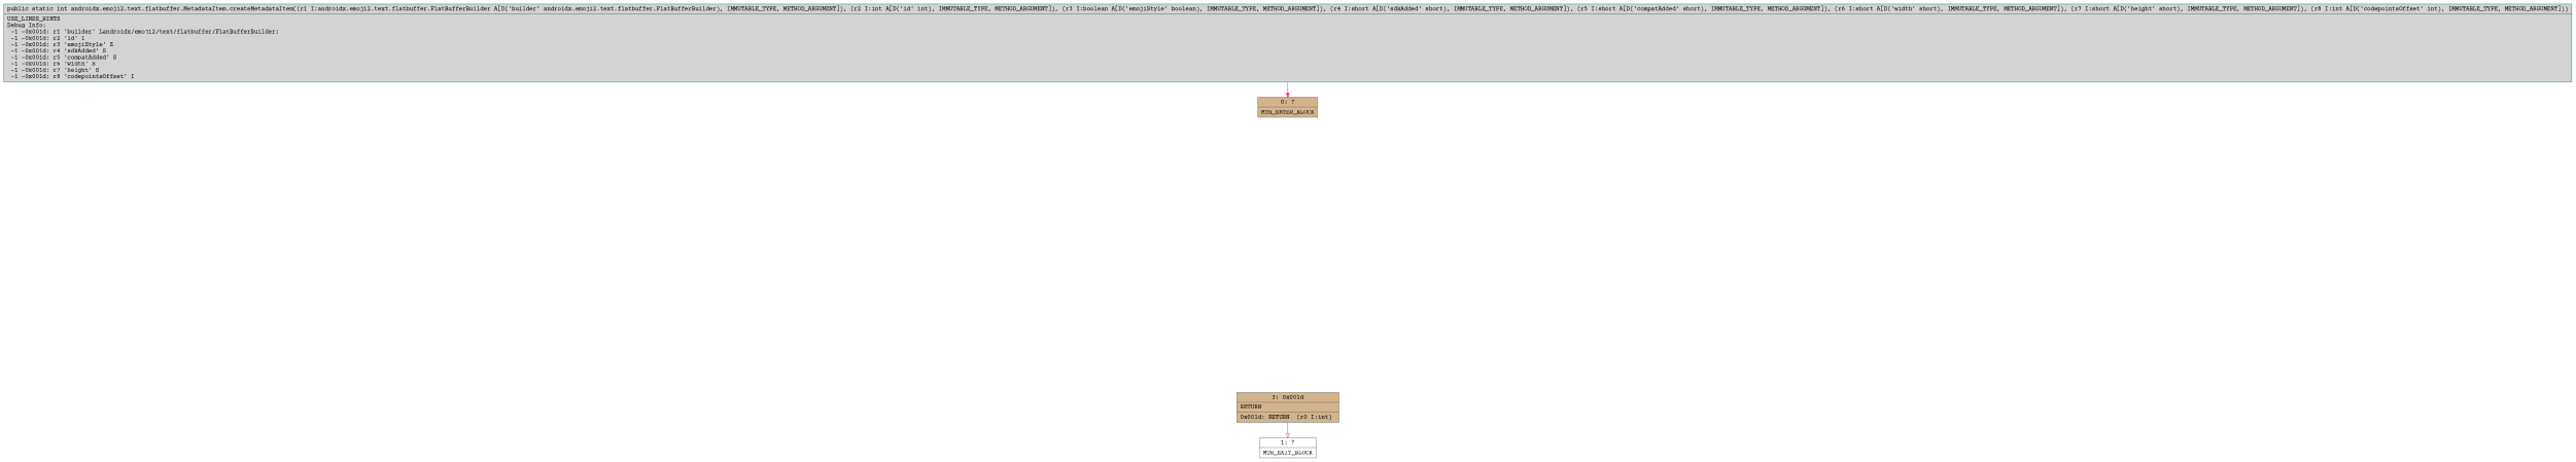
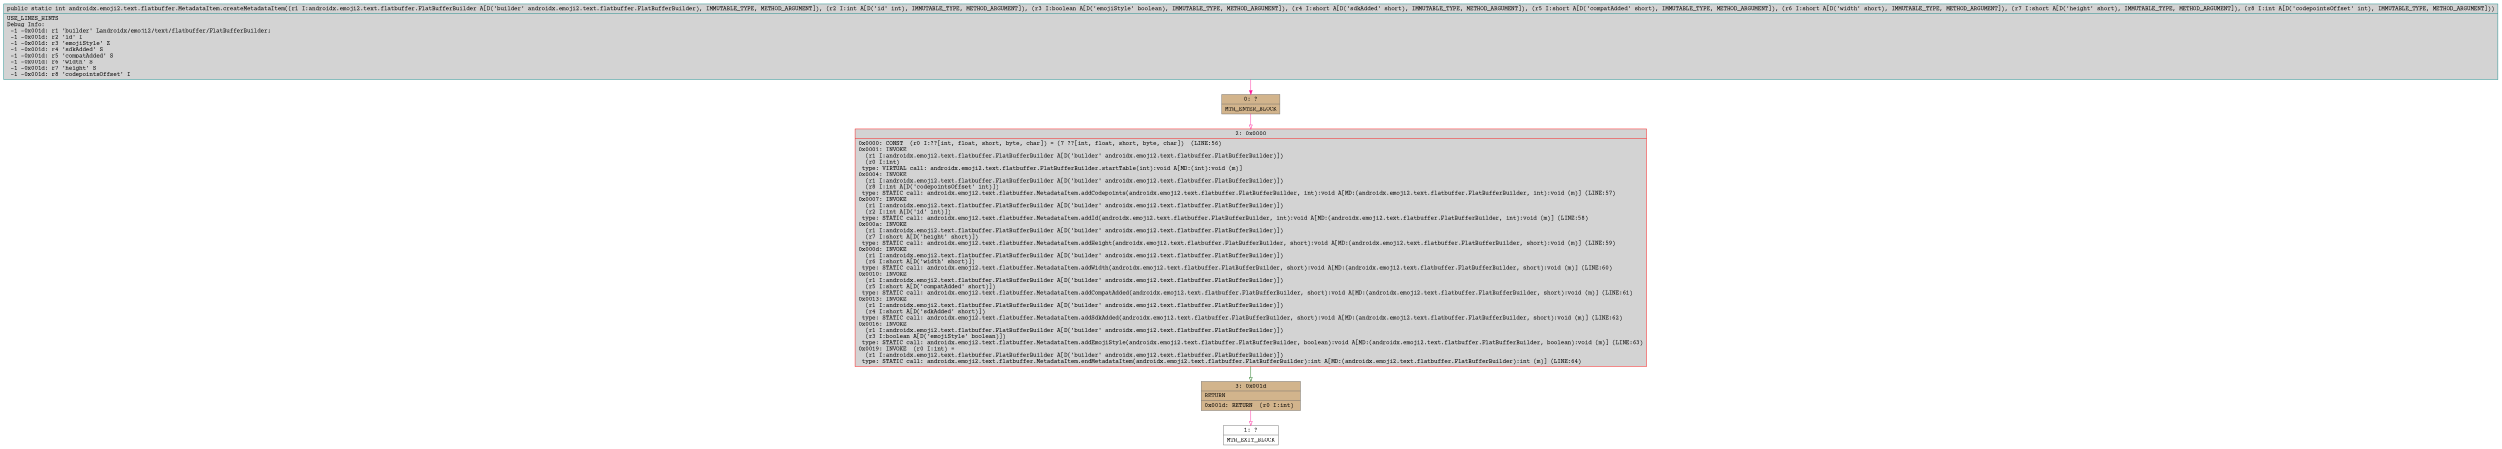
  digraph {
    fontname="Courier Prime"
    node [color=gray40 fillcolor=tan fontname="Courier Prime" shape=record style=filled]
    edge [arrowhead=onormal color=deeppink fontname="Courier Prime"]
    n1 [label="{0\:\ ?|MTH_ENTER_BLOCK\l}"]
+   n2 [color=red fillcolor=lightgrey label="{2\:\ 0x0000|0x0000: CONST  (r0 I:??[int, float, short, byte, char]) = (7 ??[int, float, short, byte, char])  (LINE:56)\l0x0001: INVOKE  \l  (r1 I:androidx.emoji2.text.flatbuffer.FlatBufferBuilder A[D('builder' androidx.emoji2.text.flatbuffer.FlatBufferBuilder)])\l  (r0 I:int)\l type: VIRTUAL call: androidx.emoji2.text.flatbuffer.FlatBufferBuilder.startTable(int):void A[MD:(int):void (m)]\l0x0004: INVOKE  \l  (r1 I:androidx.emoji2.text.flatbuffer.FlatBufferBuilder A[D('builder' androidx.emoji2.text.flatbuffer.FlatBufferBuilder)])\l  (r8 I:int A[D('codepointsOffset' int)])\l type: STATIC call: androidx.emoji2.text.flatbuffer.MetadataItem.addCodepoints(androidx.emoji2.text.flatbuffer.FlatBufferBuilder, int):void A[MD:(androidx.emoji2.text.flatbuffer.FlatBufferBuilder, int):void (m)] (LINE:57)\l0x0007: INVOKE  \l  (r1 I:androidx.emoji2.text.flatbuffer.FlatBufferBuilder A[D('builder' androidx.emoji2.text.flatbuffer.FlatBufferBuilder)])\l  (r2 I:int A[D('id' int)])\l type: STATIC call: androidx.emoji2.text.flatbuffer.MetadataItem.addId(androidx.emoji2.text.flatbuffer.FlatBufferBuilder, int):void A[MD:(androidx.emoji2.text.flatbuffer.FlatBufferBuilder, int):void (m)] (LINE:58)\l0x000a: INVOKE  \l  (r1 I:androidx.emoji2.text.flatbuffer.FlatBufferBuilder A[D('builder' androidx.emoji2.text.flatbuffer.FlatBufferBuilder)])\l  (r7 I:short A[D('height' short)])\l type: STATIC call: androidx.emoji2.text.flatbuffer.MetadataItem.addHeight(androidx.emoji2.text.flatbuffer.FlatBufferBuilder, short):void A[MD:(androidx.emoji2.text.flatbuffer.FlatBufferBuilder, short):void (m)] (LINE:59)\l0x000d: INVOKE  \l  (r1 I:androidx.emoji2.text.flatbuffer.FlatBufferBuilder A[D('builder' androidx.emoji2.text.flatbuffer.FlatBufferBuilder)])\l  (r6 I:short A[D('width' short)])\l type: STATIC call: androidx.emoji2.text.flatbuffer.MetadataItem.addWidth(androidx.emoji2.text.flatbuffer.FlatBufferBuilder, short):void A[MD:(androidx.emoji2.text.flatbuffer.FlatBufferBuilder, short):void (m)] (LINE:60)\l0x0010: INVOKE  \l  (r1 I:androidx.emoji2.text.flatbuffer.FlatBufferBuilder A[D('builder' androidx.emoji2.text.flatbuffer.FlatBufferBuilder)])\l  (r5 I:short A[D('compatAdded' short)])\l type: STATIC call: androidx.emoji2.text.flatbuffer.MetadataItem.addCompatAdded(androidx.emoji2.text.flatbuffer.FlatBufferBuilder, short):void A[MD:(androidx.emoji2.text.flatbuffer.FlatBufferBuilder, short):void (m)] (LINE:61)\l0x0013: INVOKE  \l  (r1 I:androidx.emoji2.text.flatbuffer.FlatBufferBuilder A[D('builder' androidx.emoji2.text.flatbuffer.FlatBufferBuilder)])\l  (r4 I:short A[D('sdkAdded' short)])\l type: STATIC call: androidx.emoji2.text.flatbuffer.MetadataItem.addSdkAdded(androidx.emoji2.text.flatbuffer.FlatBufferBuilder, short):void A[MD:(androidx.emoji2.text.flatbuffer.FlatBufferBuilder, short):void (m)] (LINE:62)\l0x0016: INVOKE  \l  (r1 I:androidx.emoji2.text.flatbuffer.FlatBufferBuilder A[D('builder' androidx.emoji2.text.flatbuffer.FlatBufferBuilder)])\l  (r3 I:boolean A[D('emojiStyle' boolean)])\l type: STATIC call: androidx.emoji2.text.flatbuffer.MetadataItem.addEmojiStyle(androidx.emoji2.text.flatbuffer.FlatBufferBuilder, boolean):void A[MD:(androidx.emoji2.text.flatbuffer.FlatBufferBuilder, boolean):void (m)] (LINE:63)\l0x0019: INVOKE  (r0 I:int) = \l  (r1 I:androidx.emoji2.text.flatbuffer.FlatBufferBuilder A[D('builder' androidx.emoji2.text.flatbuffer.FlatBufferBuilder)])\l type: STATIC call: androidx.emoji2.text.flatbuffer.MetadataItem.endMetadataItem(androidx.emoji2.text.flatbuffer.FlatBufferBuilder):int A[MD:(androidx.emoji2.text.flatbuffer.FlatBufferBuilder):int (m)] (LINE:64)\l}"]
    n3 [label="{3\:\ 0x001d|RETURN\l|0x001d: RETURN  (r0 I:int) \l}"]
    n4 [fillcolor=white label="{1\:\ ?|MTH_EXIT_BLOCK\l}"]
    n5 [color=teal fillcolor=lightgrey label="{public static int androidx.emoji2.text.flatbuffer.MetadataItem.createMetadataItem((r1 I:androidx.emoji2.text.flatbuffer.FlatBufferBuilder A[D('builder' androidx.emoji2.text.flatbuffer.FlatBufferBuilder), IMMUTABLE_TYPE, METHOD_ARGUMENT]), (r2 I:int A[D('id' int), IMMUTABLE_TYPE, METHOD_ARGUMENT]), (r3 I:boolean A[D('emojiStyle' boolean), IMMUTABLE_TYPE, METHOD_ARGUMENT]), (r4 I:short A[D('sdkAdded' short), IMMUTABLE_TYPE, METHOD_ARGUMENT]), (r5 I:short A[D('compatAdded' short), IMMUTABLE_TYPE, METHOD_ARGUMENT]), (r6 I:short A[D('width' short), IMMUTABLE_TYPE, METHOD_ARGUMENT]), (r7 I:short A[D('height' short), IMMUTABLE_TYPE, METHOD_ARGUMENT]), (r8 I:int A[D('codepointsOffset' int), IMMUTABLE_TYPE, METHOD_ARGUMENT]))  | USE_LINES_HINTS\lDebug Info:\l  \-1 \-0x001d: r1 'builder' Landroidx\/emoji2\/text\/flatbuffer\/FlatBufferBuilder;\l  \-1 \-0x001d: r2 'id' I\l  \-1 \-0x001d: r3 'emojiStyle' Z\l  \-1 \-0x001d: r4 'sdkAdded' S\l  \-1 \-0x001d: r5 'compatAdded' S\l  \-1 \-0x001d: r6 'width' S\l  \-1 \-0x001d: r7 'height' S\l  \-1 \-0x001d: r8 'codepointsOffset' I\l}"]
+   n1 -> n2
+   n2 -> n3 [color=darkgreen]
    n3 -> n4
    n5 -> n1 [arrowhead=normal]
  }
